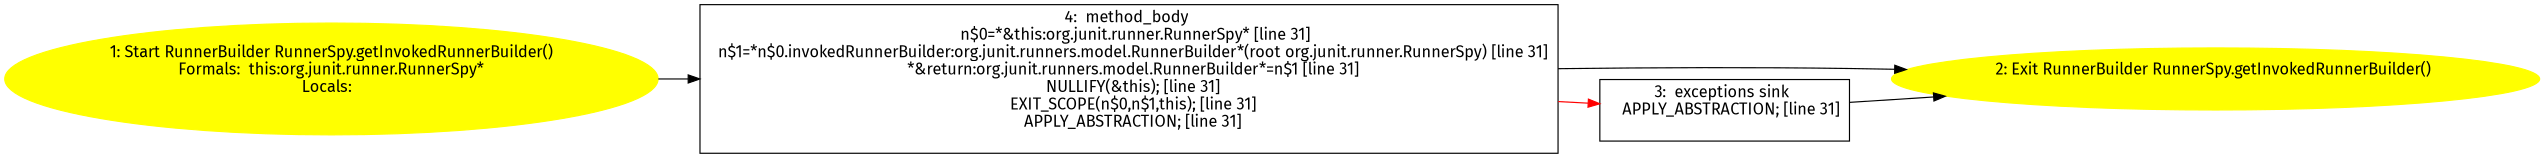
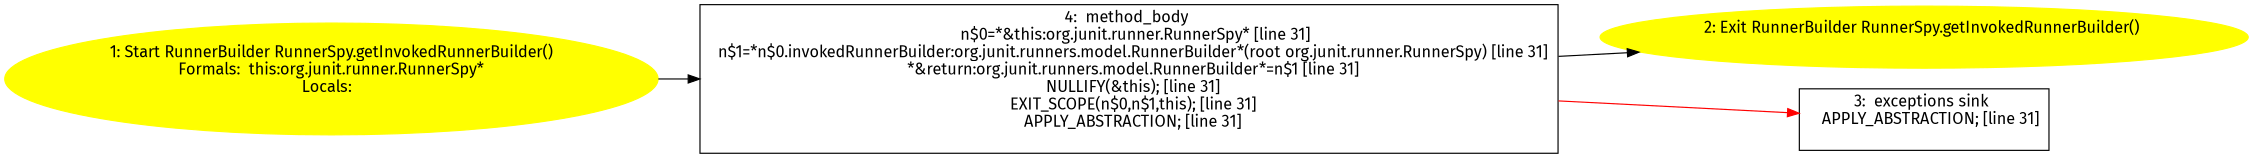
  digraph {
    rankdir=LR
    fontname="Fira Sans"
    node [fontname="Fira Sans"]
    edge [fontname="Fira Sans"]
    n1 [color=yellow label="1: Start RunnerBuilder RunnerSpy.getInvokedRunnerBuilder()\nFormals:  this:org.junit.runner.RunnerSpy*\nLocals:  \n  " style=filled]
    n2 [label="4:  method_body \n   n$0=*&this:org.junit.runner.RunnerSpy* [line 31]\n  n$1=*n$0.invokedRunnerBuilder:org.junit.runners.model.RunnerBuilder*(root org.junit.runner.RunnerSpy) [line 31]\n  *&return:org.junit.runners.model.RunnerBuilder*=n$1 [line 31]\n  NULLIFY(&this); [line 31]\n  EXIT_SCOPE(n$0,n$1,this); [line 31]\n  APPLY_ABSTRACTION; [line 31]\n " shape=box]
    n3 [color=yellow label="2: Exit RunnerBuilder RunnerSpy.getInvokedRunnerBuilder() \n  " style=filled]
    n4 [label="3:  exceptions sink \n   APPLY_ABSTRACTION; [line 31]\n " shape=box]
    n1 -> n2
    n2 -> n3
    n2 -> n4 [color=red]
-   n4 -> n3
  }
